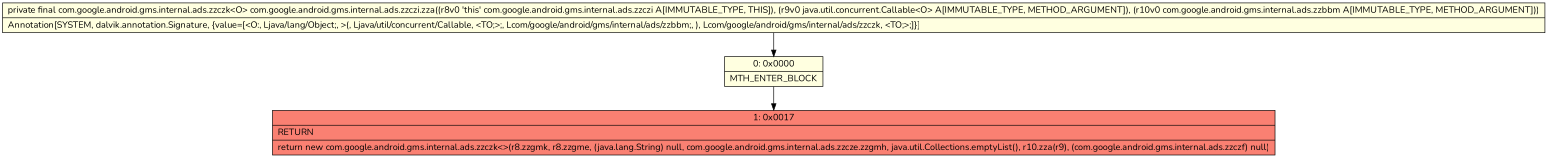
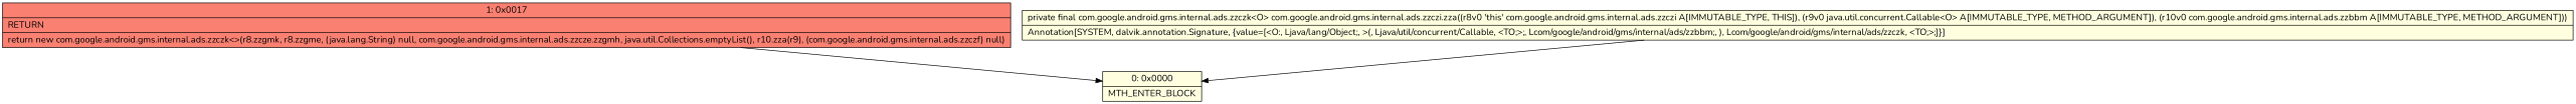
  digraph {
    fontname=Nunito
    node [shape=record style=filled fillcolor=lightyellow fontname=Nunito]
    edge [arrowhead=normal fontname=Nunito]
    n1 [label="{0\:\ 0x0000|MTH_ENTER_BLOCK\l}"]
    n2 [label="{1\:\ 0x0017|RETURN\l|return new com.google.android.gms.internal.ads.zzczk\<\>(r8.zzgmk, r8.zzgme, (java.lang.String) null, com.google.android.gms.internal.ads.zzcze.zzgmh, java.util.Collections.emptyList(), r10.zza(r9), (com.google.android.gms.internal.ads.zzczf) null)\l}" fillcolor=salmon]
    n3 [label="{private final com.google.android.gms.internal.ads.zzczk\<O\> com.google.android.gms.internal.ads.zzczi.zza((r8v0 'this' com.google.android.gms.internal.ads.zzczi A[IMMUTABLE_TYPE, THIS]), (r9v0 java.util.concurrent.Callable\<O\> A[IMMUTABLE_TYPE, METHOD_ARGUMENT]), (r10v0 com.google.android.gms.internal.ads.zzbbm A[IMMUTABLE_TYPE, METHOD_ARGUMENT]))  | Annotation[SYSTEM, dalvik.annotation.Signature, \{value=[\<O:, Ljava\/lang\/Object;, \>(, Ljava\/util\/concurrent\/Callable, \<TO;\>;, Lcom\/google\/android\/gms\/internal\/ads\/zzbbm;, ), Lcom\/google\/android\/gms\/internal\/ads\/zzczk, \<TO;\>;]\}]\l}"]
-   n1 -> n2
+   n2 -> n1
    n3 -> n1
  }
